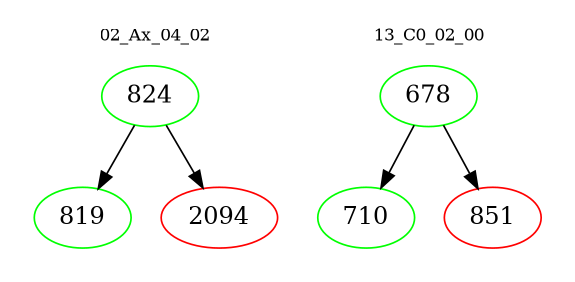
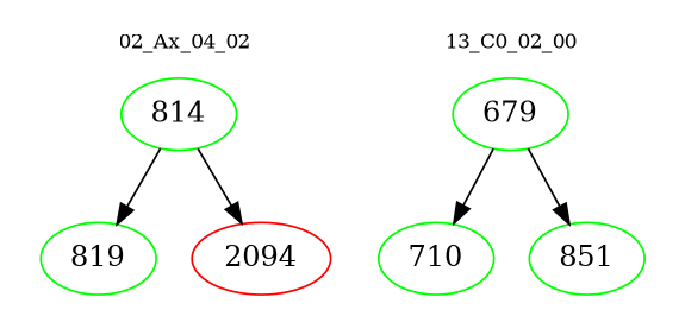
  digraph {
    node [color=green]
    edge [color=black]
-   n1 [label=824]
+   n1 [label=814]
    n2 [label=819]
    n3 [color=red label=2094]
-   n4 [label=678]
+   n4 [label=679]
    n5 [label=710]
-   n6 [color=red label=851]
+   n6 [label=851]
    subgraph cluster_1 {
      color=white
      fontsize=10
      label="02_Ax_04_02"
      n1
      n2
      n3
    }
    subgraph cluster_2 {
      color=white
      fontsize=10
      label="13_C0_02_00"
      n4
      n5
      n6
    }
    n1 -> n2
    n1 -> n3
    n4 -> n5
    n4 -> n6
  }
